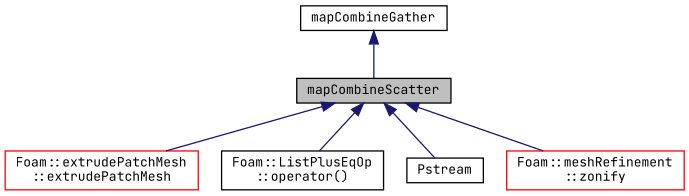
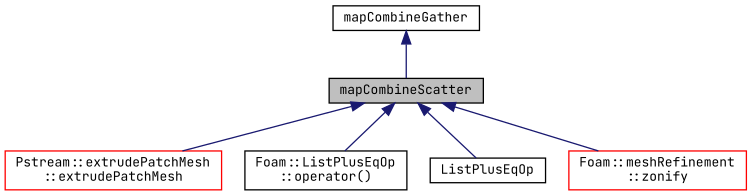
  digraph {
    fontname="JetBrains Mono"
    rankdir=TB
    node [color=black fontname="JetBrains Mono" fontsize=10 shape=record]
    edge [color=midnightblue dir=back fontname="JetBrains Mono" fontsize=10 labelfontname=FreeSans labelfontsize=10 style=solid]
    n1 [fillcolor=grey75 fontcolor=black height=0.2 label=mapCombineScatter style=filled width=0.4]
-   n2 [color=red height=0.2 label="Foam::extrudePatchMesh\l::extrudePatchMesh" width=0.4]
+   n2 [color=red height=0.2 label="Pstream::extrudePatchMesh\l::extrudePatchMesh" width=0.4]
    n3 [height=0.2 label="Foam::ListPlusEqOp\l::operator()" width=0.4]
-   n4 [height=0.2 label=Pstream width=0.4]
+   n4 [height=0.2 label=ListPlusEqOp width=0.4]
    n5 [color=red height=0.2 label="Foam::meshRefinement\l::zonify" width=0.4]
    n6 [height=0.2 label=mapCombineGather width=0.4]
    n1 -> n2
    n1 -> n3
    n1 -> n4
    n1 -> n5
    n6 -> n1
  }
